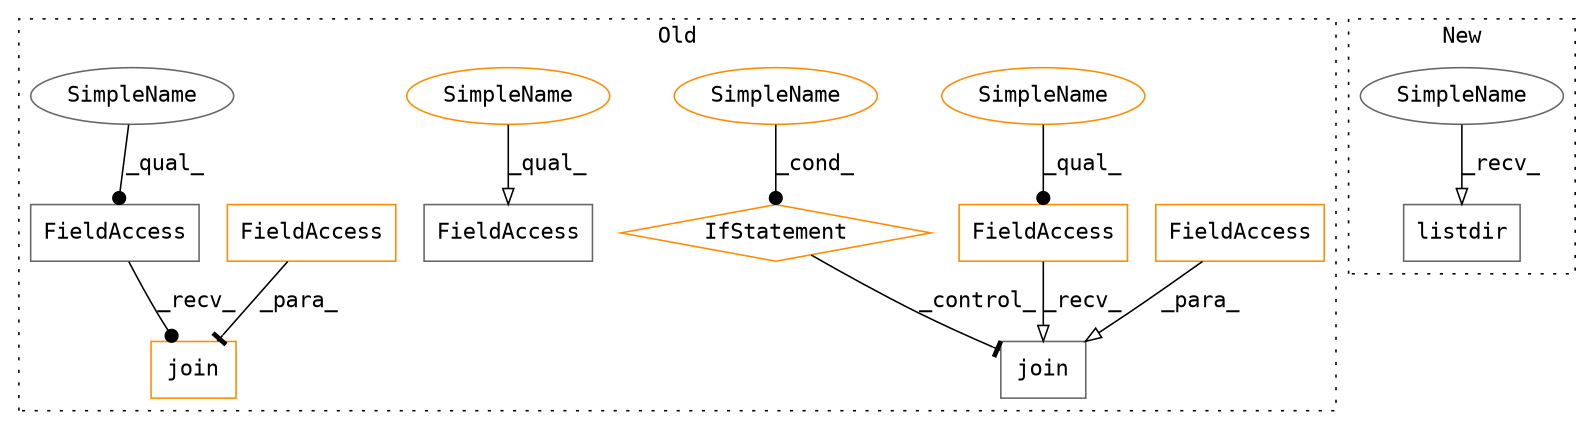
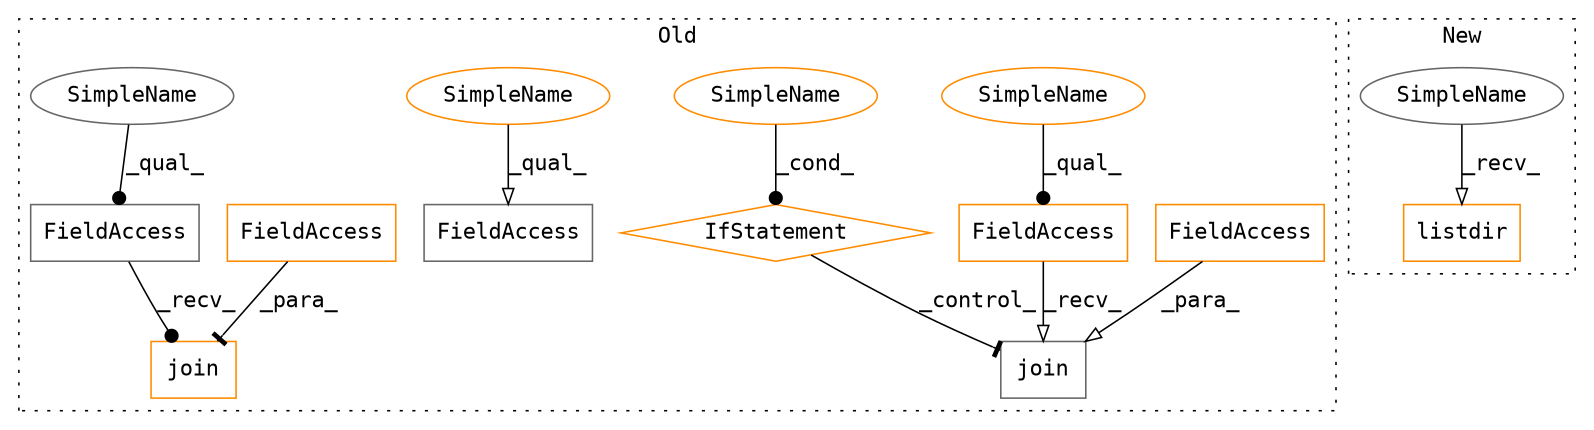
  digraph {
    fontname="DejaVu Sans Mono"
    node [a=22 color=darkorange fontname="DejaVu Sans Mono" l=2 s=577 shape=box]
    edge [arrowhead=onormal fontname="DejaVu Sans Mono"]
    n1 [a=32 color=gray40 l="5,1" label=join s="585,614"]
    n2 [l=7 label=FieldAccess]
    n3 [a=25 l="4,2" label=IfStatement s="541,558" shape=diamond]
    n4 [a=42 label=SimpleName shape=ellipse l="" s=""]
    n5 [l=9 label=FieldAccess s=590]
    n6 [color=gray40 l=7 label=FieldAccess s=485]
    n7 [color=gray40 l=7 label=FieldAccess s=393]
    n8 [a=32 l="5,1" label=join s="401,430"]
    n9 [l=9 label=FieldAccess s=406]
    n10 [a=42 label=SimpleName s=485 shape=ellipse]
    n11 [a=42 color=gray40 label=SimpleName s=393 shape=ellipse]
    n12 [a=42 label=SimpleName shape=ellipse]
-   n13 [a=32 color=gray40 l="8,1" label=listdir s="355,372"]
+   n13 [a=32 l="8,1" label=listdir s="355,372"]
    n14 [a=42 color=gray40 label=SimpleName s=352 shape=ellipse]
    subgraph cluster_1 {
      label=Old
      style=dotted
      n1
      n2
      n3
      n4
      n5
      n6
      n7
      n8
      n9
      n10
      n11
      n12
    }
    subgraph cluster_2 {
      label=New
      style=dotted
      n13
      n14
    }
    n2 -> n1 [label=_recv_]
    n3 -> n1 [arrowhead=tee label=_control_]
    n4 -> n3 [arrowhead=dot label=_cond_]
    n5 -> n1 [label=_para_]
    n7 -> n8 [arrowhead=dot label=_recv_]
    n9 -> n8 [arrowhead=tee label=_para_]
    n10 -> n6 [label=_qual_]
    n11 -> n7 [arrowhead=dot label=_qual_]
    n12 -> n2 [arrowhead=dot label=_qual_]
    n14 -> n13 [label=_recv_]
  }
